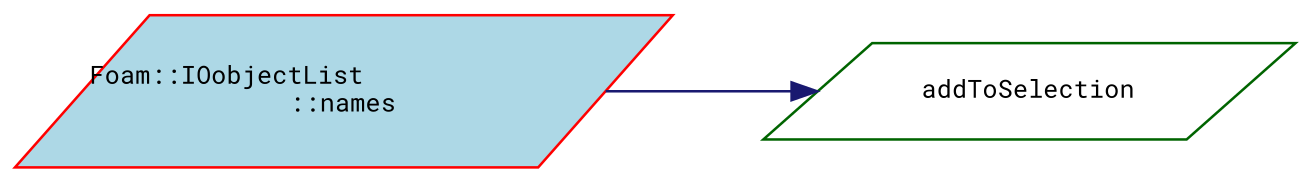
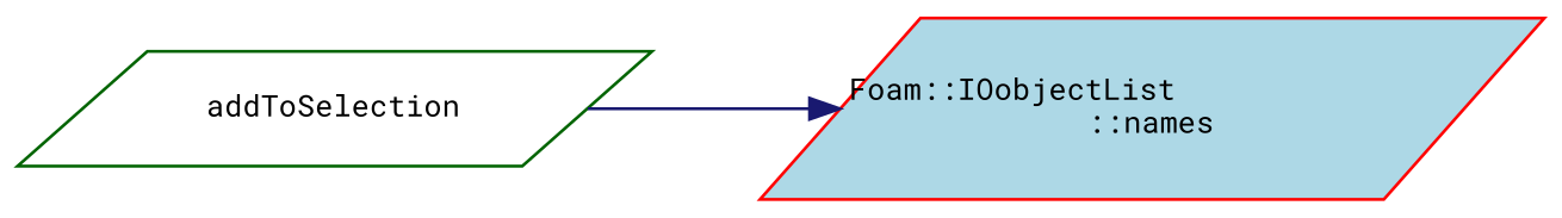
  digraph {
    rankdir=LR
    fontname="Roboto Mono"
    node [fontname="Roboto Mono" fontsize=10 shape=parallelogram style=filled]
    n1 [color=darkgreen fillcolor=white fontcolor=black height=0.2 label=addToSelection width=0.4]
    n2 [color=red height=0.2 label="Foam::IOobjectList\l::names" width=0.4 fillcolor=lightblue]
-   n2 -> n1 [color=midnightblue fontname="Roboto Mono" fontsize=10 labelfontname=Helvetica labelfontsize=10 style=solid]
+   n1 -> n2 [color=midnightblue fontname="Roboto Mono" fontsize=10 labelfontname=Helvetica labelfontsize=10 style=solid]
  }
